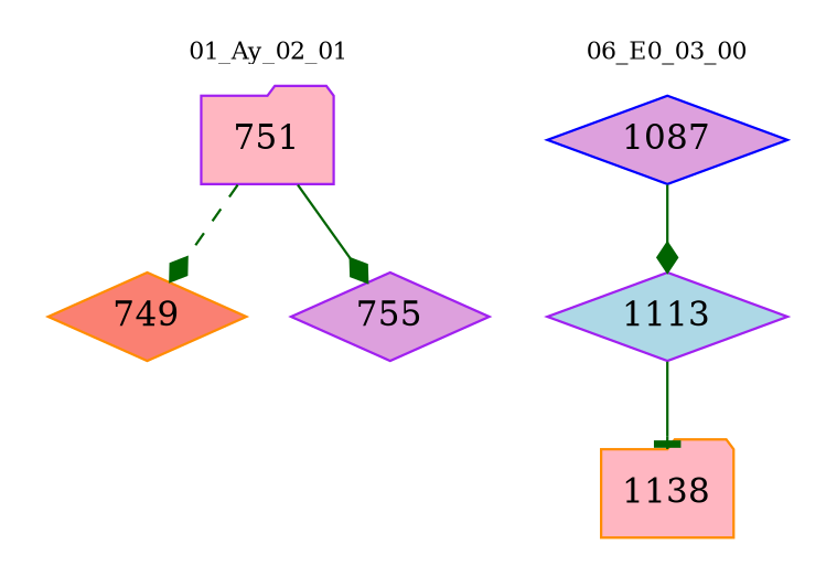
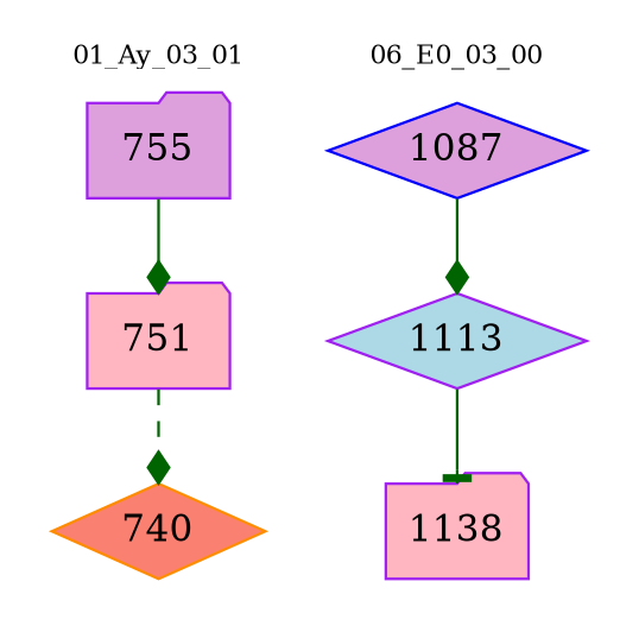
  digraph {
    node [color=purple fillcolor=lightpink shape=diamond style=filled]
    edge [arrowhead=diamond color=darkgreen style=solid]
    n1 [label=751 shape=folder]
-   n2 [color=darkorange fillcolor=salmon label=749]
-   n3 [fillcolor=plum label=755]
+   n2 [color=darkorange fillcolor=salmon label=740]
+   n3 [fillcolor=plum label=755 shape=folder]
    n4 [fillcolor=lightblue label=1113]
    n5 [color=blue fillcolor=plum label=1087]
-   n6 [color=darkorange label=1138 shape=folder]
+   n6 [label=1138 shape=folder]
    subgraph cluster_1 {
      color=white
      fontsize=10
-     label="01_Ay_02_01"
+     label="01_Ay_03_01"
      n1
      n2
      n3
    }
    subgraph cluster_2 {
      color=white
      fontsize=10
      label="06_E0_03_00"
      n4
      n5
      n6
    }
    n1 -> n2 [style=dashed]
-   n1 -> n3
+   n3 -> n1
    n4 -> n6 [arrowhead=tee]
    n5 -> n4
  }
